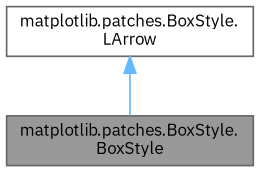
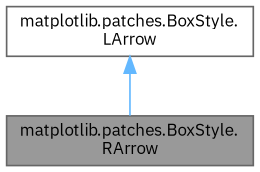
  digraph {
    fontname="IBM Plex Sans"
    node [color=gray40 fontname="IBM Plex Sans" fontsize=10 shape=box style=filled]
-   n1 [fillcolor=grey60 fontcolor=black height=0.2 label="matplotlib.patches.BoxStyle.\lBoxStyle" width=0.4]
+   n1 [fillcolor=grey60 fontcolor=black height=0.2 label="matplotlib.patches.BoxStyle.\lRArrow" width=0.4]
    n2 [fillcolor=white height=0.2 label="matplotlib.patches.BoxStyle.\lLArrow" width=0.4]
    n2 -> n1 [color=steelblue1 dir=back fontname="IBM Plex Sans" fontsize=10 labelfontname=Helvetica labelfontsize=10 style=solid]
  }
